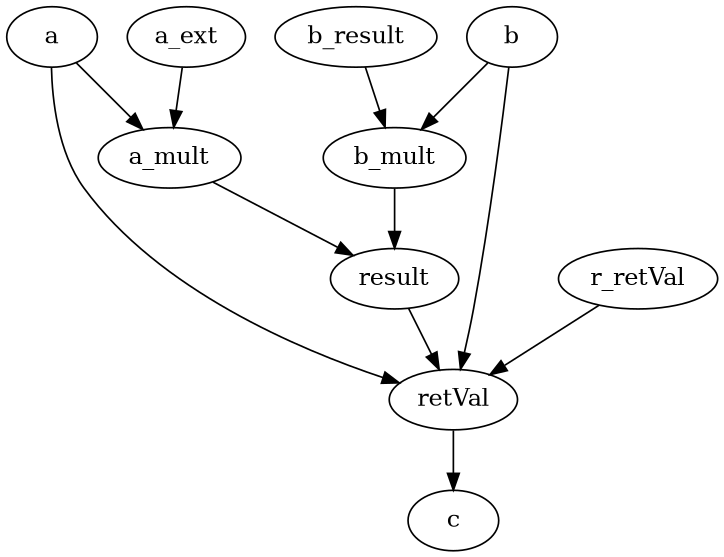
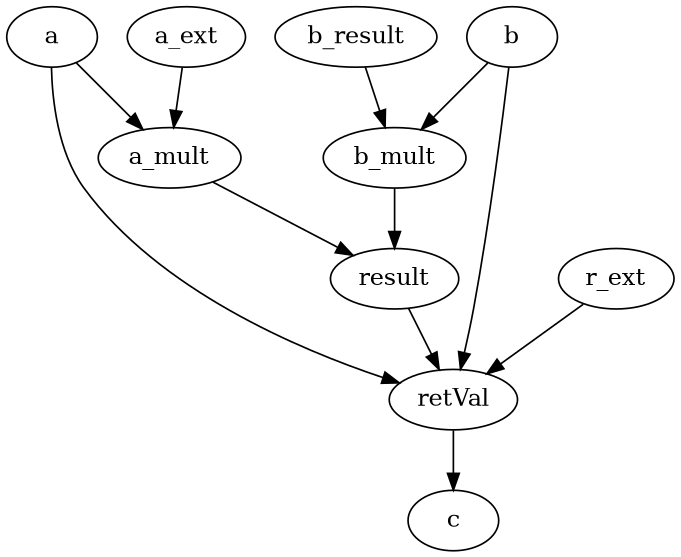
  strict digraph {
    edge [weight=1.0]
    a
    a_mult
    retVal
    result
    c
    a_ext
    b
    b_mult
    n9 [label=b_result]
-   r_ext [label=r_retVal]
+   r_ext
    a -> a_mult [weight=3.0]
    a -> retVal [weight=8.0]
    a_mult -> result
    retVal -> c
    result -> retVal
    a_ext -> a_mult
    b -> retVal [weight=8.0]
    b -> b_mult [weight=3.0]
    b_mult -> result
    n9 -> b_mult
    r_ext -> retVal
  }
